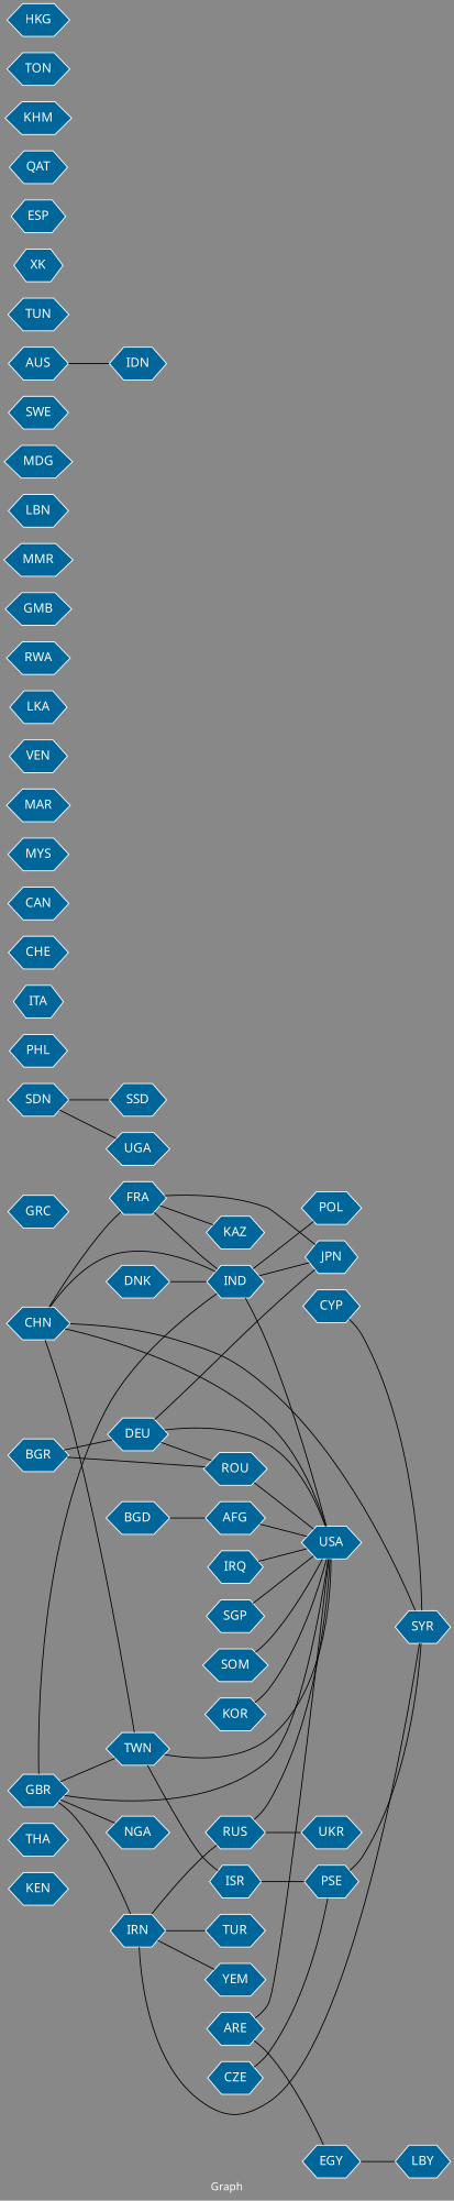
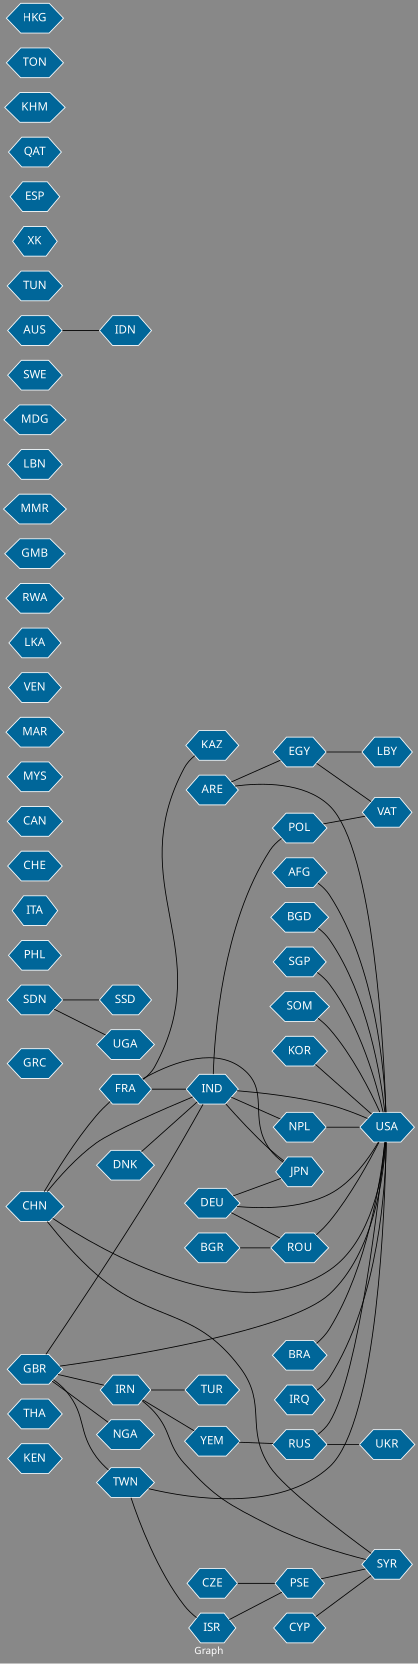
  graph {
    bgcolor="#888888"
    fontcolor=white
    fontname="Noto Sans"
    fontsize=12
    label="Graph"
    rankdir=LR
    node [color=white fillcolor="#006699" fontcolor=white fontname="Noto Sans" shape=hexagon style=filled]
    edge [arrowhead=open color=black fontcolor=white fontname="Noto Sans" fontsize=12 weight=1]
    n1 [label=KEN]
    n2 [label=THA]
    n3 [label=USA]
    n4 [label=TUR]
    n5 [label=CHN]
    n6 [label=SYR]
    n7 [label=IND]
    n8 [label=FRA]
    n9 [label=TWN]
    n10 [label=JPN]
+   n11 [label=NPL]
    n12 [label=POL]
    n13 [label=KAZ]
    n14 [label=ISR]
    n15 [label=CYP]
    n16 [label=EGY]
+   n17 [label=VAT]
    n18 [label=LBY]
    n19 [label=GRC]
    n20 [label=GBR]
    n21 [label=IRN]
    n22 [label=NGA]
    n23 [label=RUS]
    n24 [label=YEM]
    n25 [label=ARE]
    n26 [label=UKR]
    n27 [label=SDN]
    n28 [label=SSD]
    n29 [label=UGA]
    n30 [label=PSE]
    n31 [label=DEU]
    n32 [label=ROU]
+   n33 [label=BRA]
    n34 [label=PHL]
    n35 [label=IRQ]
    n36 [label=AFG]
    n37 [label=BGD]
    n38 [label=ITA]
    n39 [label=CHE]
    n40 [label=CAN]
    n41 [label=SGP]
    n42 [label=MYS]
    n43 [label=MAR]
    n44 [label=VEN]
    n45 [label=LKA]
    n46 [label=RWA]
    n47 [label=BGR]
    n48 [label=GMB]
    n49 [label=MMR]
    n50 [label=LBN]
    n51 [label=CZE]
    n52 [label=SOM]
    n53 [label=MDG]
    n54 [label=SWE]
    n55 [label=AUS]
    n56 [label=IDN]
    n57 [label=TUN]
    n58 [label=KOR]
    n59 [label=XK]
    n60 [label=ESP]
    n61 [label=QAT]
    n62 [label=KHM]
    n63 [label=TON]
    n64 [label=HKG]
    n65 [label=DNK]
    n5 -- n3
    n5 -- n6
    n5 -- n7
    n5 -- n8
-   n5 -- n9
    n7 -- n3 [weight=5]
    n7 -- n10
+   n7 -- n11
    n7 -- n12
    n8 -- n7 [weight=3]
    n8 -- n10
    n8 -- n13
    n9 -- n3
    n9 -- n14
+   n11 -- n3
+   n12 -- n17
    n14 -- n30 [weight=2]
    n15 -- n6
+   n16 -- n17
    n16 -- n18
    n20 -- n3 [weight=2]
    n20 -- n7
    n20 -- n9
    n20 -- n21
    n20 -- n22
    n21 -- n4
    n21 -- n6
-   n21 -- n23
+   n24 -- n23
    n21 -- n24
    n23 -- n3
    n23 -- n26
    n25 -- n3
    n25 -- n16
    n27 -- n28 [weight=5]
    n27 -- n29
    n30 -- n6
    n31 -- n3 [weight=2]
    n31 -- n10
    n31 -- n32
    n32 -- n3
+   n33 -- n3
    n35 -- n3 [weight=2]
    n36 -- n3
-   n37 -- n36
+   n37 -- n3
    n41 -- n3
-   n47 -- n31
    n47 -- n32
    n51 -- n30
    n52 -- n3
    n55 -- n56
    n58 -- n3
    n65 -- n7
  }
